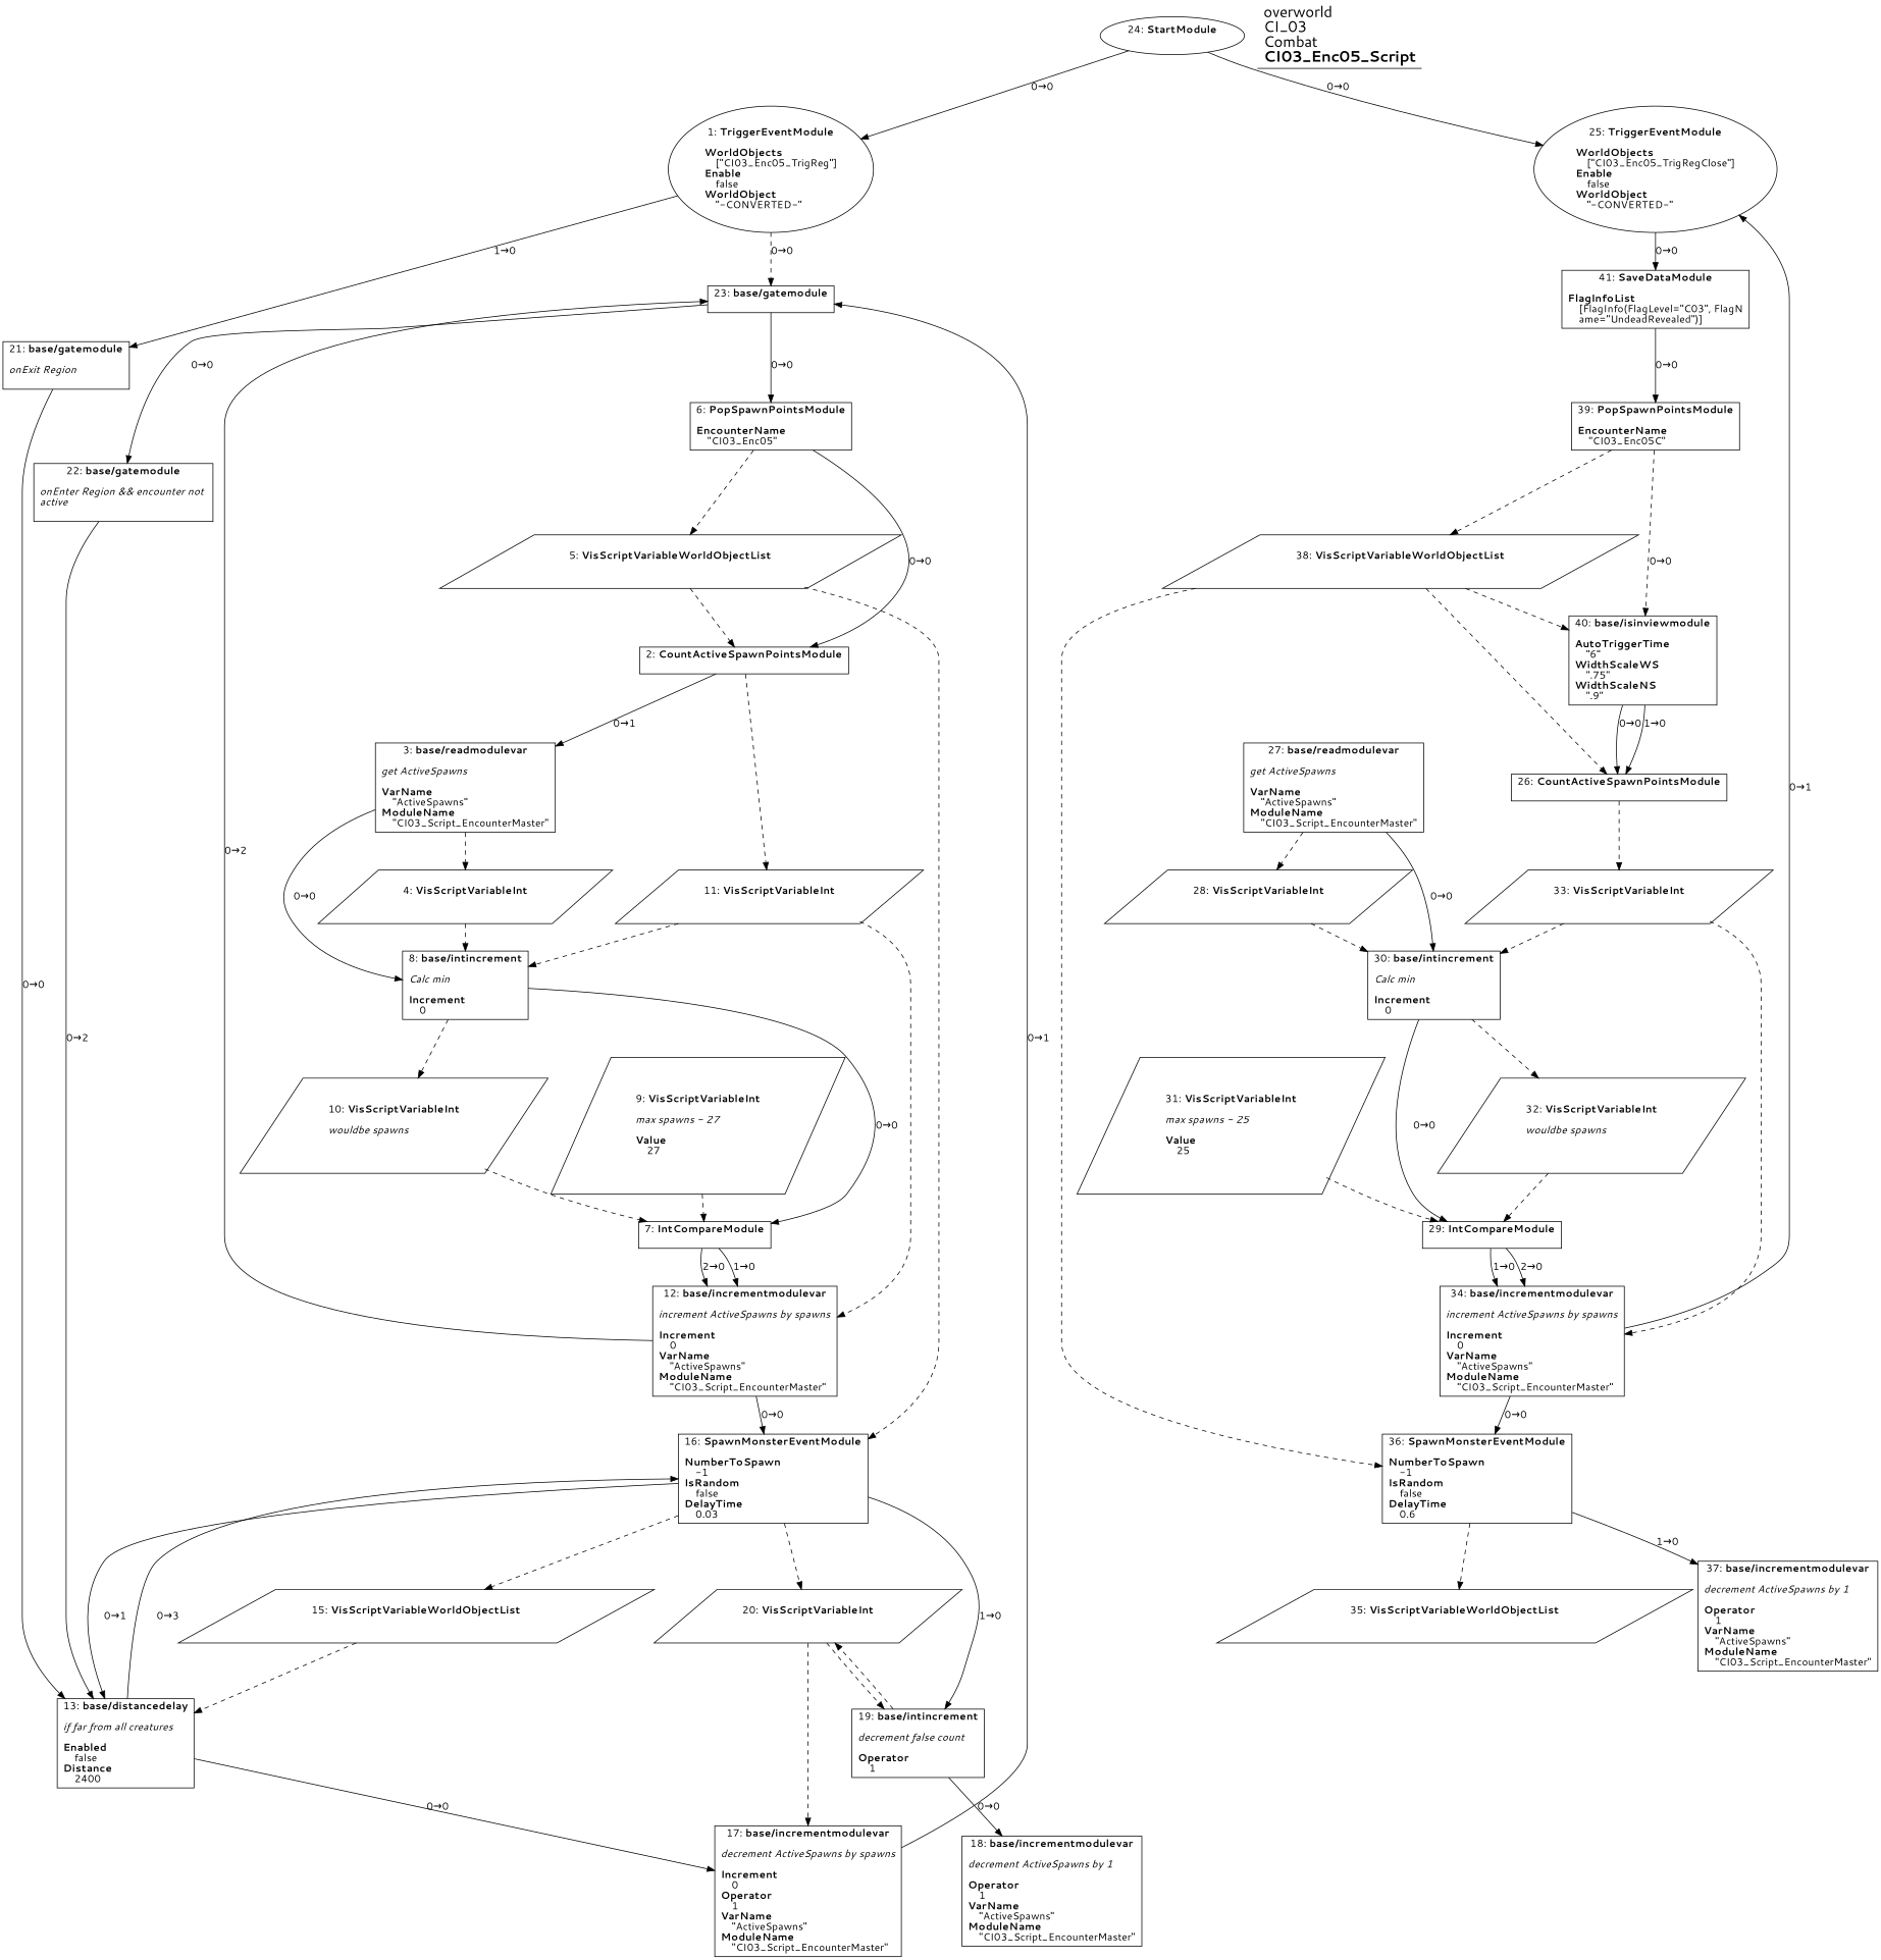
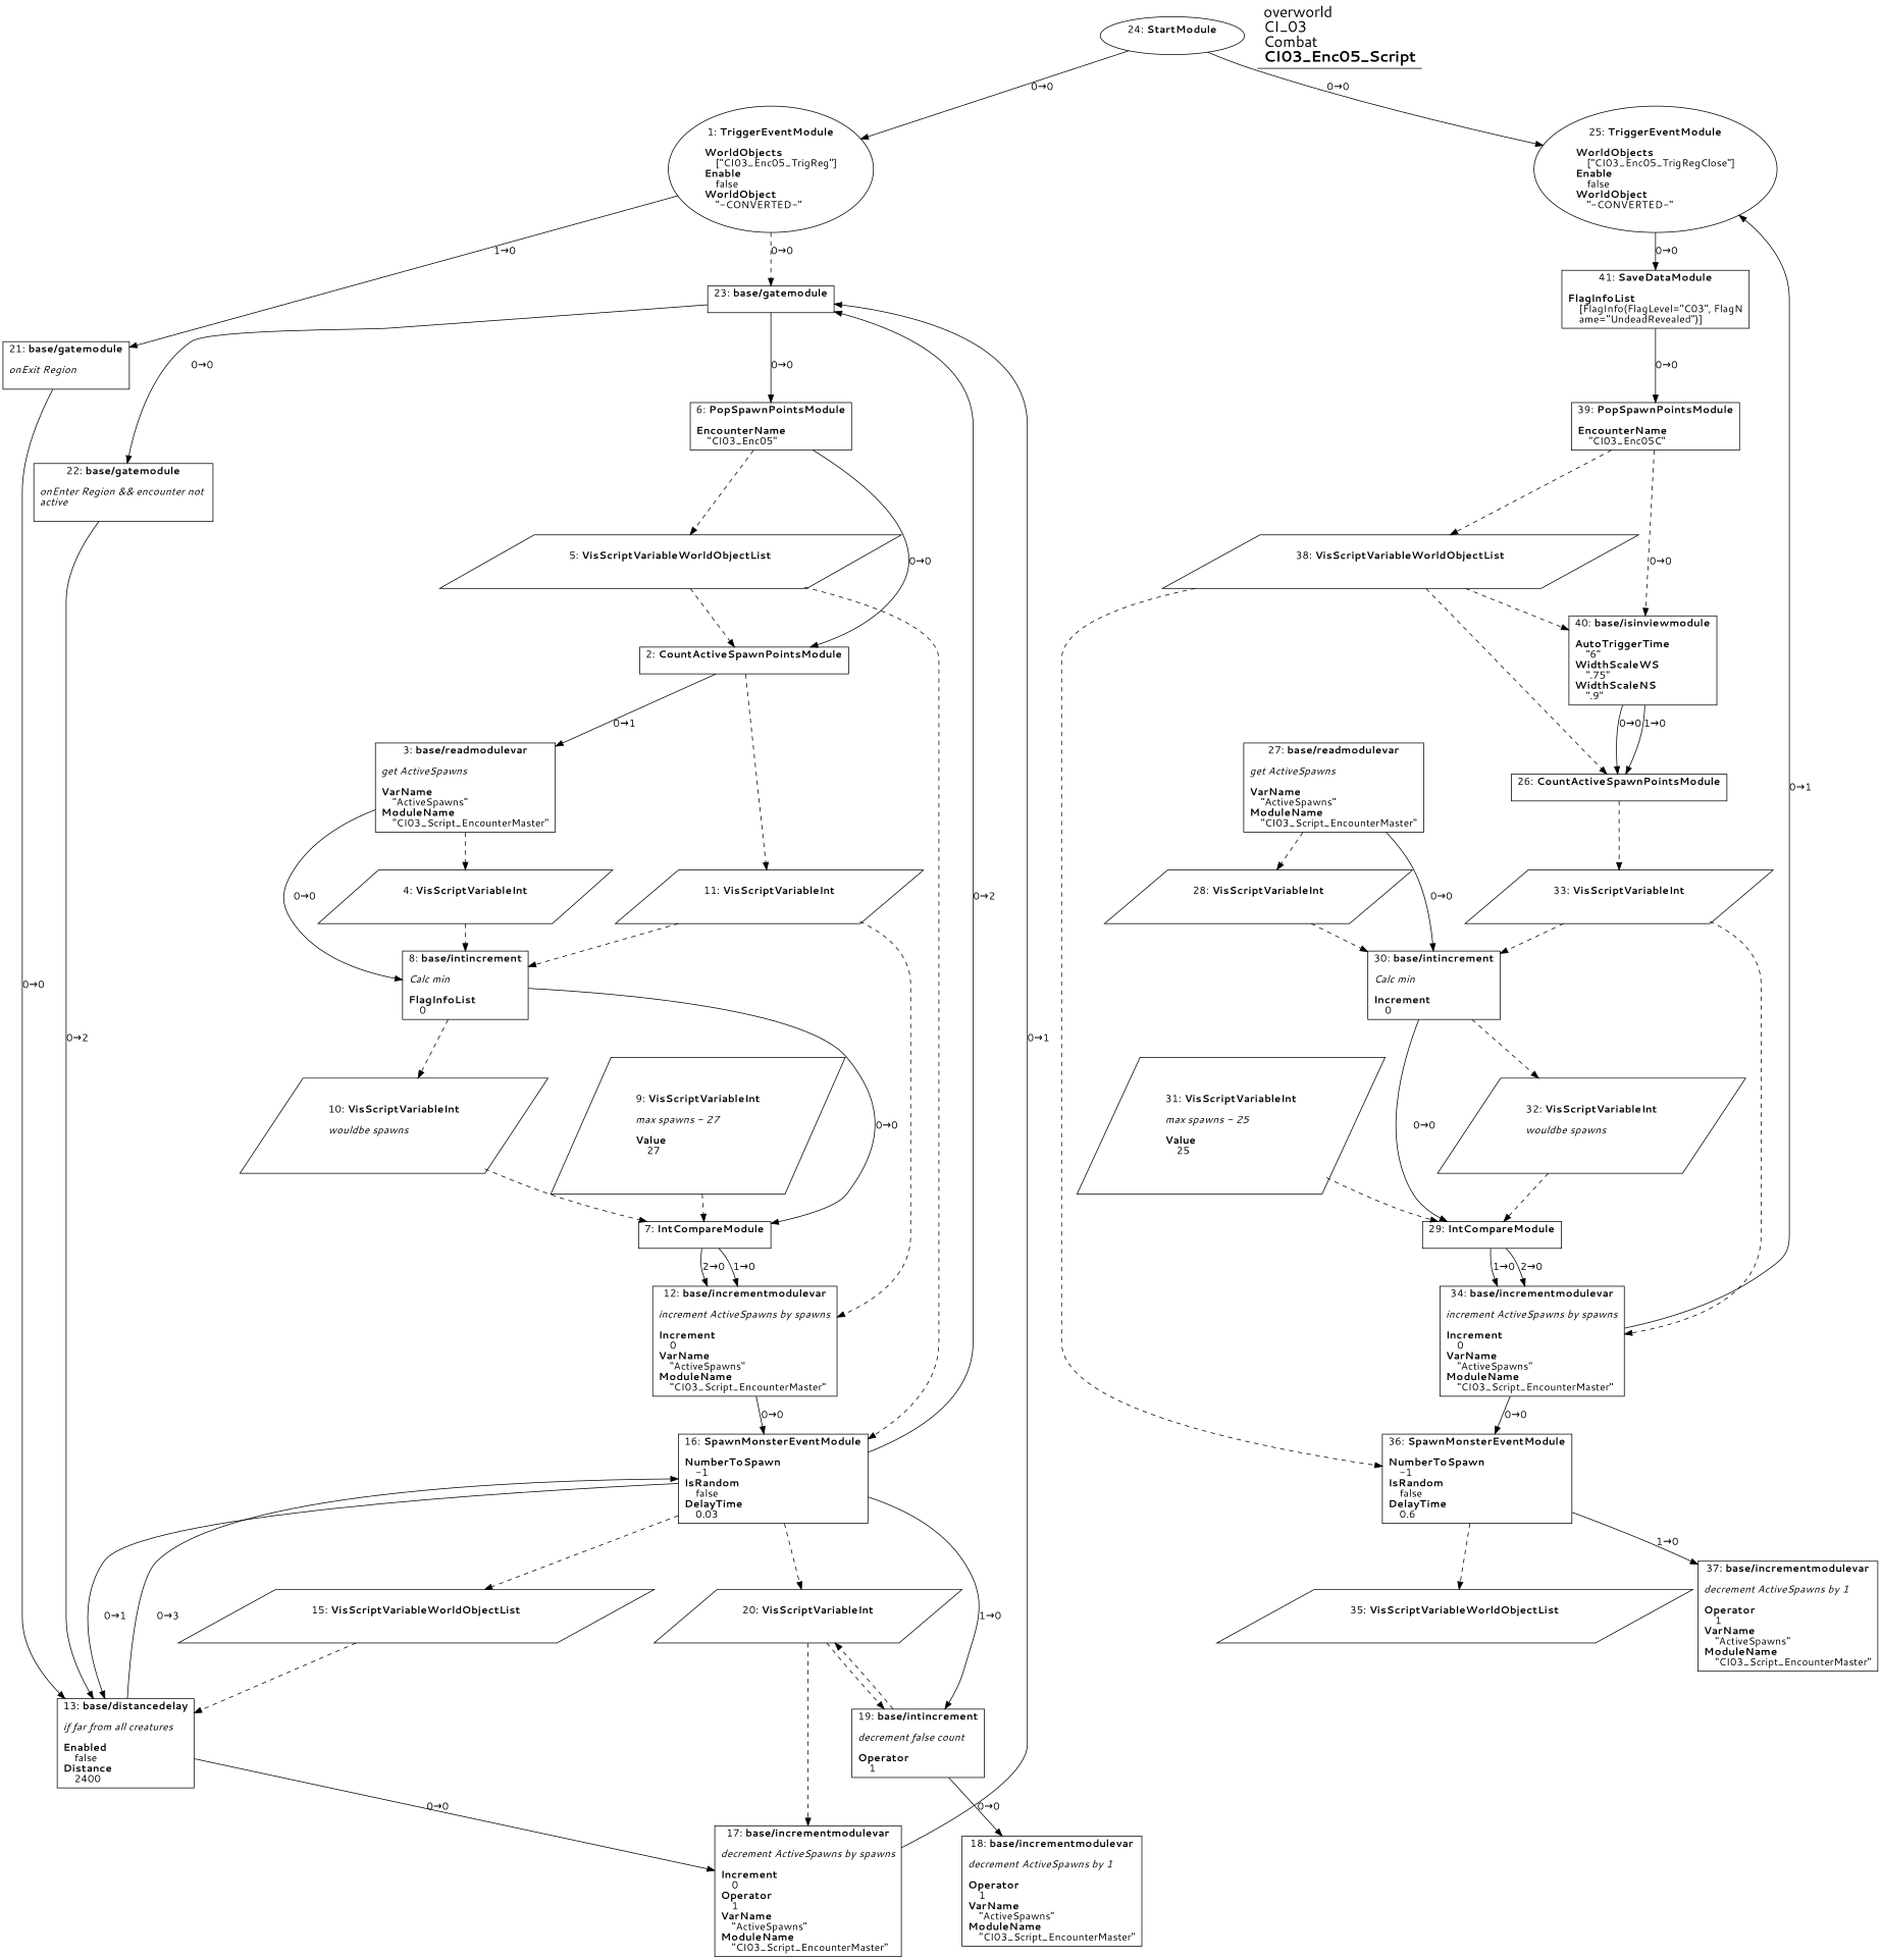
  digraph {
    fontname="Segoe UI"
    splines=spline
    node [fontname="Segoe UI" shape=box]
    edge [fontname="Segoe UI"]
    n1 [label=<1: <b>TriggerEventModule</b><br/><br/><b>WorldObjects</b><br align="left"/>    [&quot;CI03_Enc05_TrigReg&quot;]<br align="left"/><b>Enable</b><br align="left"/>    false<br align="left"/><b>WorldObject</b><br align="left"/>    &quot;-CONVERTED-&quot;<br align="left"/>> shape=oval]
    n2 [label=<23: <b>base/gatemodule</b><br/><br/>>]
    n3 [label=<21: <b>base/gatemodule</b><br/><br/><i>onExit Region<br align="left"/></i><br align="left"/>>]
    n4 [label=<6: <b>PopSpawnPointsModule</b><br/><br/><b>EncounterName</b><br align="left"/>    &quot;CI03_Enc05&quot;<br align="left"/>>]
    n5 [label=<22: <b>base/gatemodule</b><br/><br/><i>onEnter Region &amp;&amp; encounter not <br align="left"/>active<br align="left"/></i><br align="left"/>>]
    n6 [label=<13: <b>base/distancedelay</b><br/><br/><i>if far from all creatures<br align="left"/></i><br align="left"/><b>Enabled</b><br align="left"/>    false<br align="left"/><b>Distance</b><br align="left"/>    2400<br align="left"/>>]
    n7 [label=<2: <b>CountActiveSpawnPointsModule</b><br/><br/>>]
    n8 [label=<5: <b>VisScriptVariableWorldObjectList</b><br/><br/>> shape=parallelogram]
    n9 [label=<16: <b>SpawnMonsterEventModule</b><br/><br/><b>NumberToSpawn</b><br align="left"/>    -1<br align="left"/><b>IsRandom</b><br align="left"/>    false<br align="left"/><b>DelayTime</b><br align="left"/>    0.03<br align="left"/>>]
    n10 [label=<17: <b>base/incrementmodulevar</b><br/><br/><i>decrement ActiveSpawns by spawns<br align="left"/></i><br align="left"/><b>Increment</b><br align="left"/>    0<br align="left"/><b>Operator</b><br align="left"/>    1<br align="left"/><b>VarName</b><br align="left"/>    &quot;ActiveSpawns&quot;<br align="left"/><b>ModuleName</b><br align="left"/>    &quot;CI03_Script_EncounterMaster&quot;<br align="left"/>>]
    n11 [label=<3: <b>base/readmodulevar</b><br/><br/><i>get ActiveSpawns<br align="left"/></i><br align="left"/><b>VarName</b><br align="left"/>    &quot;ActiveSpawns&quot;<br align="left"/><b>ModuleName</b><br align="left"/>    &quot;CI03_Script_EncounterMaster&quot;<br align="left"/>>]
    n12 [label=<11: <b>VisScriptVariableInt</b><br/><br/>> shape=parallelogram]
-   n13 [label=<8: <b>base/intincrement</b><br/><br/><i>Calc min<br align="left"/></i><br align="left"/><b>Increment</b><br align="left"/>    0<br align="left"/>>]
+   n13 [label=<8: <b>base/intincrement</b><br/><br/><i>Calc min<br align="left"/></i><br align="left"/><b>FlagInfoList</b><br align="left"/>    0<br align="left"/>>]
    n14 [label=<4: <b>VisScriptVariableInt</b><br/><br/>> shape=parallelogram]
    n15 [label=<12: <b>base/incrementmodulevar</b><br/><br/><i>increment ActiveSpawns by spawns<br align="left"/></i><br align="left"/><b>Increment</b><br align="left"/>    0<br align="left"/><b>VarName</b><br align="left"/>    &quot;ActiveSpawns&quot;<br align="left"/><b>ModuleName</b><br align="left"/>    &quot;CI03_Script_EncounterMaster&quot;<br align="left"/>>]
    n16 [label=<7: <b>IntCompareModule</b><br/><br/>>]
    n17 [label=<10: <b>VisScriptVariableInt</b><br/><br/><i>wouldbe spawns<br align="left"/></i><br align="left"/>> shape=parallelogram]
    n18 [label=<15: <b>VisScriptVariableWorldObjectList</b><br/><br/>> shape=parallelogram]
    n19 [label=<19: <b>base/intincrement</b><br/><br/><i>decrement false count<br align="left"/></i><br align="left"/><b>Operator</b><br align="left"/>    1<br align="left"/>>]
    n20 [label=<20: <b>VisScriptVariableInt</b><br/><br/>> shape=parallelogram]
    n21 [label=<9: <b>VisScriptVariableInt</b><br/><br/><i>max spawns - 27<br align="left"/></i><br align="left"/><b>Value</b><br align="left"/>    27<br align="left"/>> shape=parallelogram]
    n22 [label=<18: <b>base/incrementmodulevar</b><br/><br/><i>decrement ActiveSpawns by 1<br align="left"/></i><br align="left"/><b>Operator</b><br align="left"/>    1<br align="left"/><b>VarName</b><br align="left"/>    &quot;ActiveSpawns&quot;<br align="left"/><b>ModuleName</b><br align="left"/>    &quot;CI03_Script_EncounterMaster&quot;<br align="left"/>>]
    n23 [label=<24: <b>StartModule</b><br/><br/>> shape=oval]
    n24 [label=<25: <b>TriggerEventModule</b><br/><br/><b>WorldObjects</b><br align="left"/>    [&quot;CI03_Enc05_TrigRegClose&quot;]<br align="left"/><b>Enable</b><br align="left"/>    false<br align="left"/><b>WorldObject</b><br align="left"/>    &quot;-CONVERTED-&quot;<br align="left"/>> shape=oval]
    n25 [label=<41: <b>SaveDataModule</b><br/><br/><b>FlagInfoList</b><br align="left"/>    [FlagInfo(FlagLevel=&quot;C03&quot;, FlagN<br align="left"/>    ame=&quot;UndeadRevealed&quot;)]<br align="left"/>>]
    n26 [label=<39: <b>PopSpawnPointsModule</b><br/><br/><b>EncounterName</b><br align="left"/>    &quot;CI03_Enc05C&quot;<br align="left"/>>]
    n27 [label=<38: <b>VisScriptVariableWorldObjectList</b><br/><br/>> shape=parallelogram]
    n28 [label=<40: <b>base/isinviewmodule</b><br/><br/><b>AutoTriggerTime</b><br align="left"/>    &quot;6&quot;<br align="left"/><b>WidthScaleWS</b><br align="left"/>    &quot;.75&quot;<br align="left"/><b>WidthScaleNS</b><br align="left"/>    &quot;.9&quot;<br align="left"/>>]
    n29 [label=<26: <b>CountActiveSpawnPointsModule</b><br/><br/>>]
    n30 [label=<33: <b>VisScriptVariableInt</b><br/><br/>> shape=parallelogram]
    n31 [label=<27: <b>base/readmodulevar</b><br/><br/><i>get ActiveSpawns<br align="left"/></i><br align="left"/><b>VarName</b><br align="left"/>    &quot;ActiveSpawns&quot;<br align="left"/><b>ModuleName</b><br align="left"/>    &quot;CI03_Script_EncounterMaster&quot;<br align="left"/>>]
    n32 [label=<30: <b>base/intincrement</b><br/><br/><i>Calc min<br align="left"/></i><br align="left"/><b>Increment</b><br align="left"/>    0<br align="left"/>>]
    n33 [label=<28: <b>VisScriptVariableInt</b><br/><br/>> shape=parallelogram]
    n34 [label=<34: <b>base/incrementmodulevar</b><br/><br/><i>increment ActiveSpawns by spawns<br align="left"/></i><br align="left"/><b>Increment</b><br align="left"/>    0<br align="left"/><b>VarName</b><br align="left"/>    &quot;ActiveSpawns&quot;<br align="left"/><b>ModuleName</b><br align="left"/>    &quot;CI03_Script_EncounterMaster&quot;<br align="left"/>>]
    n35 [label=<29: <b>IntCompareModule</b><br/><br/>>]
    n36 [label=<32: <b>VisScriptVariableInt</b><br/><br/><i>wouldbe spawns<br align="left"/></i><br align="left"/>> shape=parallelogram]
    n37 [label=<36: <b>SpawnMonsterEventModule</b><br/><br/><b>NumberToSpawn</b><br align="left"/>    -1<br align="left"/><b>IsRandom</b><br align="left"/>    false<br align="left"/><b>DelayTime</b><br align="left"/>    0.6<br align="left"/>>]
    n38 [label=<35: <b>VisScriptVariableWorldObjectList</b><br/><br/>> shape=parallelogram]
    n39 [label=<37: <b>base/incrementmodulevar</b><br/><br/><i>decrement ActiveSpawns by 1<br align="left"/></i><br align="left"/><b>Operator</b><br align="left"/>    1<br align="left"/><b>VarName</b><br align="left"/>    &quot;ActiveSpawns&quot;<br align="left"/><b>ModuleName</b><br align="left"/>    &quot;CI03_Script_EncounterMaster&quot;<br align="left"/>>]
    n40 [label=<31: <b>VisScriptVariableInt</b><br/><br/><i>max spawns - 25<br align="left"/></i><br align="left"/><b>Value</b><br align="left"/>    25<br align="left"/>> shape=parallelogram]
    n41 [label=<<font point-size="20">overworld<br align="left"/>CI_03<br align="left"/>Combat<br align="left"/><b>CI03_Enc05_Script</b><br align="left"/></font>> shape=underline]
    n1 -> n2 [label="0→0" style=dashed]
    n1 -> n3 [label="1→0"]
    n2 -> n4 [label="0→0"]
    n2 -> n5 [label="0→0"]
    n3 -> n6 [label="0→0"]
    n4 -> n7 [label="0→0"]
    n4 -> n8 [style=dashed]
    n5 -> n6 [label="0→2"]
    n6 -> n9 [label="0→3"]
    n6 -> n10 [label="0→0"]
    n7 -> n11 [label="0→1"]
    n7 -> n12 [style=dashed]
    n8 -> n7 [style=dashed]
    n8 -> n9 [style=dashed]
    n9 -> n6 [label="0→1"]
    n9 -> n18 [style=dashed]
    n9 -> n19 [label="1→0"]
    n9 -> n20 [style=dashed]
    n10 -> n2 [label="0→1"]
    n11 -> n13 [label="0→0"]
    n11 -> n14 [style=dashed]
    n12 -> n13 [style=dashed]
    n12 -> n15 [style=dashed]
    n13 -> n16 [label="0→0"]
    n13 -> n17 [style=dashed]
    n14 -> n13 [style=dashed]
-   n15 -> n2 [label="0→2"]
+   n9 -> n2 [label="0→2"]
    n15 -> n9 [label="0→0"]
    n16 -> n15 [label="1→0"]
    n16 -> n15 [label="2→0"]
    n17 -> n16 [style=dashed]
    n18 -> n6 [style=dashed]
    n19 -> n20 [style=dashed]
    n19 -> n22 [label="0→0"]
    n20 -> n10 [style=dashed]
    n20 -> n19 [style=dashed]
    n21 -> n16 [style=dashed]
    n23 -> n1 [label="0→0"]
    n23 -> n24 [label="0→0"]
    n24 -> n25 [label="0→0"]
    n25 -> n26 [label="0→0"]
    n26 -> n27 [style=dashed]
    n26 -> n28 [label="0→0" style=dashed]
    n27 -> n28 [style=dashed]
    n27 -> n29 [style=dashed]
    n27 -> n37 [style=dashed]
    n28 -> n29 [label="0→0"]
    n28 -> n29 [label="1→0"]
    n29 -> n30 [style=dashed]
    n30 -> n32 [style=dashed]
    n30 -> n34 [style=dashed]
    n31 -> n32 [label="0→0"]
    n31 -> n33 [style=dashed]
    n32 -> n35 [label="0→0"]
    n32 -> n36 [style=dashed]
    n33 -> n32 [style=dashed]
    n34 -> n24 [label="0→1"]
    n34 -> n37 [label="0→0"]
    n35 -> n34 [label="1→0"]
    n35 -> n34 [label="2→0"]
    n36 -> n35 [style=dashed]
    n37 -> n38 [style=dashed]
    n37 -> n39 [label="1→0"]
    n40 -> n35 [style=dashed]
  }
